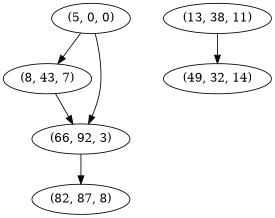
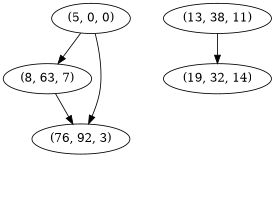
  digraph {
    n1 [label="(5, 0, 0)"]
-   "(8, 43, 7)"
-   "(76, 92, 3)" [label="(66, 92, 3)"]
-   "(82, 87, 8)"
+   "(8, 43, 7)" [label="(8, 63, 7)"]
+   "(76, 92, 3)"
    "(13, 38, 11)"
-   "(19, 32, 14)" [label="(49, 32, 14)"]
+   "(19, 32, 14)"
    n1 -> "(8, 43, 7)"
    n1 -> "(76, 92, 3)"
    "(8, 43, 7)" -> "(76, 92, 3)"
-   "(76, 92, 3)" -> "(82, 87, 8)"
    "(13, 38, 11)" -> "(19, 32, 14)"
  }
